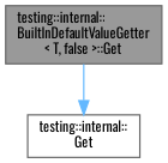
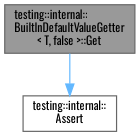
  digraph {
    rankdir=TB
    fontname=Oswald
    node [fontname=Oswald fontsize=10 shape=box style=filled]
    n1 [color=gray40 fillcolor=grey60 fontcolor=black height=0.2 label="testing::internal::\lBuiltInDefaultValueGetter\l\< T, false \>::Get" width=0.4]
-   n2 [color=grey40 fillcolor=white height=0.2 label="testing::internal::\lGet" width=0.4]
+   n2 [color=grey40 fillcolor=white height=0.2 label="testing::internal::\lAssert" width=0.4]
    n1 -> n2 [color=steelblue1 fontname=Oswald fontsize=10 labelfontname=Helvetica labelfontsize=10 style=solid]
  }
